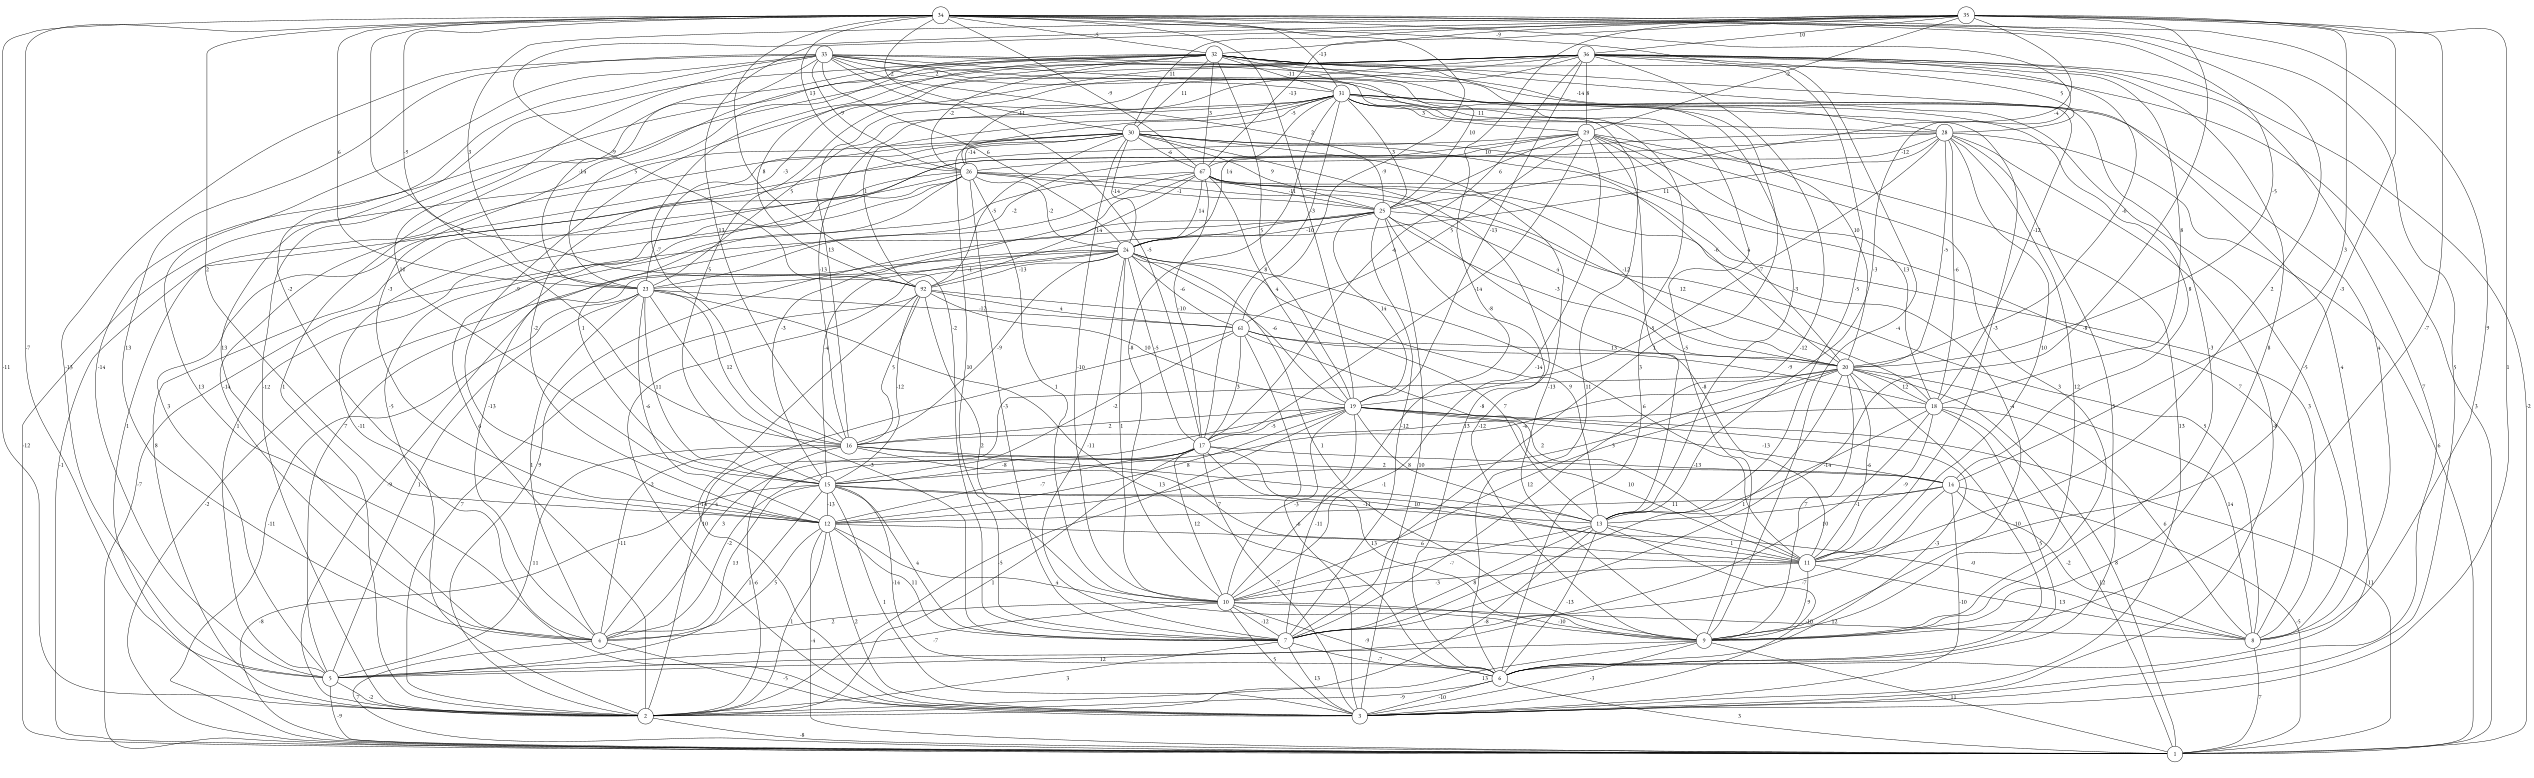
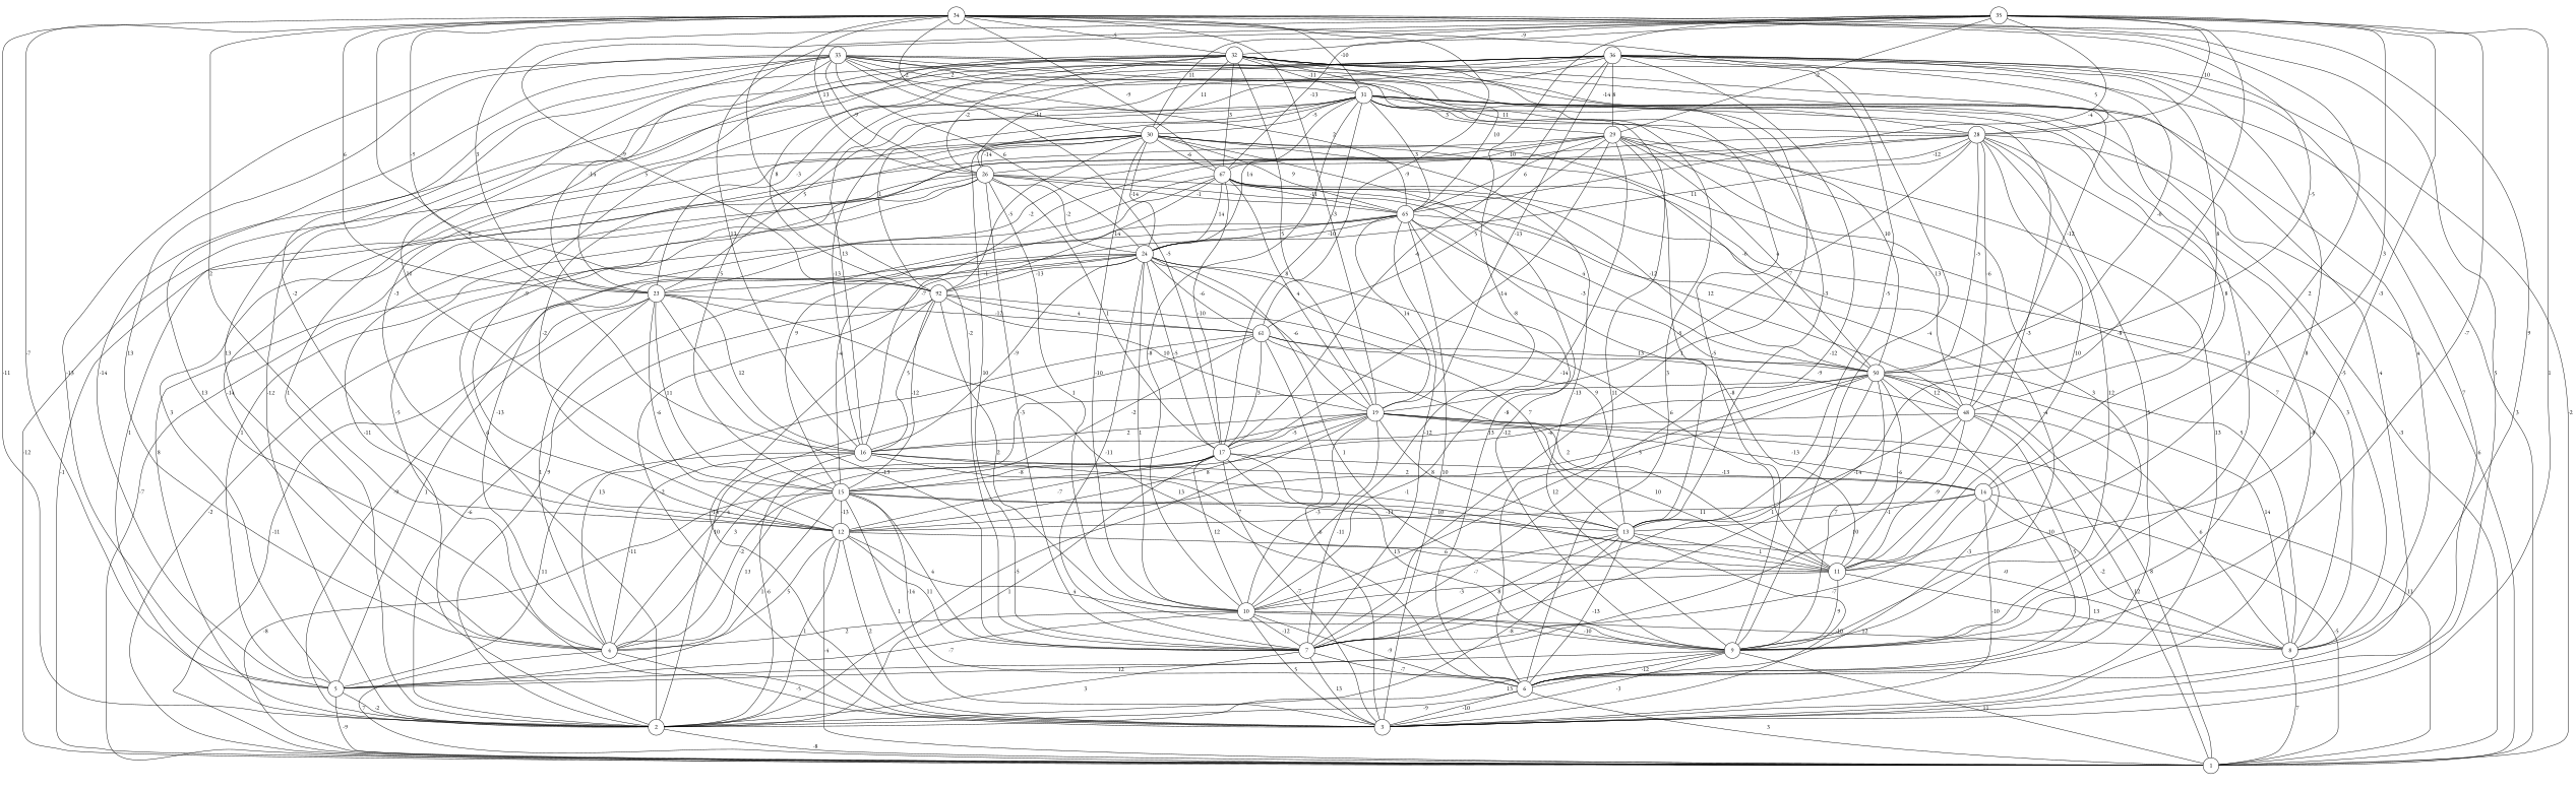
  graph {
    fontname="EB Garamond"
    node [fontname="EB Garamond" shape=circle]
    edge [fontname="EB Garamond"]
    36
    1
    2
    3
    5
    7
    9
    12
    13
    15
    16
    17
-   18
+   18 [label=48]
    19
-   20
+   20 [label=50]
    23
    26
    28
    29
    6
    11
    4
    10
    8
    14
    n26 [label=61]
    24
    n28 [label=92]
-   25
+   25 [label=65]
    n30 [label=67]
    35
    30
    32
    31
    34
    33
    36 -- 1 [label=-2]
    36 -- 2 [label=1]
    36 -- 3 [label=7]
    36 -- 5 [label=-14]
    36 -- 7 [label=-12]
    36 -- 9 [label=8]
    36 -- 12 [label=-9]
    36 -- 13 [label=-5]
    36 -- 15 [label=5]
    36 -- 16 [label=13]
    36 -- 17 [label=-6]
    36 -- 18 [label=8]
    36 -- 19 [label=-13]
    36 -- 20 [label=-6]
    36 -- 23 [label=-3]
    36 -- 26 [label=-11]
    36 -- 28 [label=5]
    36 -- 29 [label=8]
    2 -- 1 [label=-8]
    5 -- 1 [label=-9]
    5 -- 2 [label=-2]
    7 -- 2 [label=3]
    7 -- 3 [label=13]
    7 -- 6 [label=-7]
    9 -- 1 [label=11]
    9 -- 2 [label=13]
    9 -- 3 [label=-3]
    9 -- 5 [label=12]
+   9 -- 6 [label=-12]
    12 -- 1 [label=-4]
    12 -- 2 [label=1]
    12 -- 3 [label=2]
    12 -- 7 [label=11]
    12 -- 9 [label=4]
    12 -- 11 [label=6]
    12 -- 4 [label=5]
    13 -- 2 [label=-8]
    13 -- 3 [label=-10]
    13 -- 7 [label=8]
    13 -- 6 [label=-13]
    13 -- 11 [label=1]
    13 -- 10 [label=-7]
    15 -- 1 [label=-8]
    15 -- 3 [label=1]
    15 -- 5 [label=1]
    15 -- 7 [label=4]
    15 -- 12 [label=-13]
    15 -- 13 [label=-11]
    15 -- 6 [label=-14]
    15 -- 4 [label=13]
    15 -- 8 [label=-0]
    16 -- 2 [label=-6]
    16 -- 5 [label=11]
    16 -- 13 [label=-1]
    16 -- 11 [label=7]
    16 -- 4 [label=-11]
    16 -- 14 [label=2]
    17 -- 2 [label=1]
    17 -- 3 [label=-7]
    17 -- 9 [label=13]
    17 -- 12 [label=-7]
    17 -- 15 [label=-8]
    17 -- 11 [label=10]
    17 -- 4 [label=-2]
    17 -- 10 [label=12]
    17 -- 14 [label=-13]
    18 -- 1 [label=12]
    18 -- 7 [label=10]
    18 -- 13 [label=-14]
    18 -- 16 [label=13]
    18 -- 6 [label=5]
    18 -- 11 [label=-9]
    18 -- 8 [label=6]
    19 -- 1 [label=11]
    19 -- 2 [label=-5]
    19 -- 7 [label=-11]
    19 -- 12 [label=8]
    19 -- 13 [label=8]
    19 -- 16 [label=2]
    19 -- 17 [label=-5]
    19 -- 6 [label=-3]
    19 -- 11 [label=10]
    19 -- 4 [label=3]
    19 -- 10 [label=-3]
    19 -- 14 [label=-13]
    20 -- 1 [label=8]
    20 -- 7 [label=1]
    20 -- 9 [label=7]
    20 -- 12 [label=5]
    20 -- 15 [label=-4]
    20 -- 18 [label=12]
    20 -- 6 [label=-10]
    20 -- 11 [label=-6]
    20 -- 4 [label=4]
    20 -- 10 [label=12]
    20 -- 8 [label=14]
    23 -- 1 [label=-11]
    23 -- 5 [label=1]
-   23 -- 7 [label=-3]
+   23 -- 7 [label=-13]
    23 -- 12 [label=-6]
    23 -- 15 [label=11]
    23 -- 16 [label=12]
    23 -- 6 [label=13]
    23 -- 4 [label=1]
    23 -- n26 [label=-12]
    26 -- 1 [label=-1]
    26 -- 2 [label=8]
    26 -- 5 [label=1]
    26 -- 7 [label=-3]
-   26 -- 15 [label=1]
+   26 -- 17 [label=1]
    26 -- 18 [label=12]
    26 -- 20 [label=4]
    26 -- 4 [label=-5]
    26 -- 10 [label=1]
    26 -- 24 [label=-2]
    26 -- 25 [label=-1]
    28 -- 1 [label=6]
    28 -- 2 [label=-11]
    28 -- 3 [label=-8]
    28 -- 9 [label=12]
    28 -- 18 [label=-6]
    28 -- 19 [label=-7]
    28 -- 20 [label=-5]
    28 -- 23 [label=-2]
    28 -- 6 [label=5]
    28 -- 11 [label=10]
    28 -- 24 [label=11]
    28 -- n30 [label=-12]
    29 -- 2 [label=6]
    29 -- 3 [label=13]
    29 -- 5 [label=3]
    29 -- 9 [label=3]
    29 -- 13 [label=-5]
    29 -- 17 [label=-14]
    29 -- 18 [label=13]
    29 -- 20 [label=4]
    29 -- 26 [label=10]
    29 -- 10 [label=-14]
    29 -- n26 [label=5]
    29 -- 25 [label=6]
    6 -- 1 [label=3]
    6 -- 2 [label=-9]
    6 -- 3 [label=-10]
    11 -- 9 [label=9]
    11 -- 10 [label=-3]
    11 -- 8 [label=13]
    4 -- 1 [label=7]
    4 -- 3 [label=-5]
    10 -- 3 [label=5]
    10 -- 5 [label=-7]
    10 -- 7 [label=-12]
    10 -- 9 [label=-10]
    10 -- 6 [label=-9]
    10 -- 4 [label=2]
    10 -- 8 [label=12]
    8 -- 1 [label=7]
    14 -- 1 [label=-5]
    14 -- 3 [label=-10]
    14 -- 5 [label=-7]
    14 -- 12 [label=11]
    14 -- 13 [label=-1]
    14 -- 8 [label=-2]
    n26 -- 2 [label=10]
    n26 -- 3 [label=-6]
    n26 -- 15 [label=-2]
    n26 -- 17 [label=3]
    n26 -- 18 [label=-9]
    n26 -- 20 [label=13]
    n26 -- 11 [label=2]
+   n26 -- 4 [label=13]
    24 -- 1 [label=-2]
    24 -- 2 [label=-9]
    24 -- 3 [label=-2]
    24 -- 7 [label=-11]
    24 -- 9 [label=1]
    24 -- 13 [label=9]
    24 -- 16 [label=-9]
    24 -- 17 [label=-5]
    24 -- 19 [label=-6]
    24 -- 23 [label=-1]
    24 -- 11 [label=6]
    24 -- 10 [label=1]
    24 -- n26 [label=-6]
    24 -- n28 [label=-13]
-   n28 -- 2 [label=7]
+   n28 -- 2 [label=-6]
    n28 -- 3 [label=-14]
    n28 -- 13 [label=7]
    n28 -- 15 [label=-12]
    n28 -- 16 [label=5]
    n28 -- 19 [label=10]
    n28 -- 10 [label=2]
    n28 -- n26 [label=4]
    25 -- 1 [label=-7]
    25 -- 2 [label=9]
    25 -- 3 [label=10]
    25 -- 7 [label=-12]
    25 -- 9 [label=-12]
    25 -- 15 [label=-4]
    25 -- 19 [label=14]
    25 -- 20 [label=-3]
    25 -- 11 [label=-8]
    25 -- 8 [label=5]
    25 -- 24 [label=-10]
-   n30 -- 5 [label=7]
    n30 -- 9 [label=-4]
-   n30 -- 15 [label=-3]
+   n30 -- 15 [label=9]
    n30 -- 17 [label=-10]
    n30 -- 19 [label=4]
    n30 -- 20 [label=-12]
    n30 -- 4 [label=-13]
    n30 -- 8 [label=3]
    n30 -- 24 [label=14]
    n30 -- n28 [label=14]
    n30 -- 25 [label=-11]
    35 -- 3 [label=1]
    35 -- 7 [label=-8]
    35 -- 9 [label=-7]
    35 -- 16 [label=13]
    35 -- 23 [label=3]
-   35 -- 36 [label=10]
+   35 -- 28 [label=10]
    35 -- 29 [label=-2]
    35 -- 11 [label=-3]
    35 -- 10 [label=-8]
    35 -- 14 [label=3]
    35 -- n28 [label=-9]
    35 -- 25 [label=-4]
    35 -- n30 [label=-13]
    35 -- 30 [label=11]
    35 -- 32 [label=-9]
    30 -- 1 [label=-12]
    30 -- 2 [label=1]
    30 -- 9 [label=-13]
    30 -- 12 [label=-2]
    30 -- 20 [label=-6]
    30 -- 26 [label=-14]
    30 -- 6 [label=-8]
    30 -- 4 [label=-14]
    30 -- 10 [label=-10]
    30 -- 8 [label=7]
    30 -- 24 [label=-14]
    30 -- n28 [label=-5]
    30 -- 25 [label=9]
    30 -- n30 [label=-6]
    32 -- 1 [label=3]
    32 -- 2 [label=-12]
    32 -- 7 [label=1]
    32 -- 9 [label=-3]
    32 -- 12 [label=-3]
-   32 -- 16 [label=-7]
+   28 -- 16 [label=-7]
    32 -- 19 [label=5]
    32 -- 23 [label=5]
    32 -- 26 [label=-2]
    32 -- 28 [label=-14]
    32 -- 6 [label=4]
    32 -- 4 [label=13]
    32 -- n28 [label=8]
    32 -- 25 [label=10]
    32 -- n30 [label=3]
    32 -- 30 [label=11]
    32 -- 31 [label=-11]
+   31 -- 1 [label=-3]
    31 -- 7 [label=10]
    31 -- 16 [label=-13]
    31 -- 17 [label=8]
    31 -- 20 [label=10]
    31 -- 23 [label=5]
    31 -- 28 [label=11]
    31 -- 29 [label=3]
    31 -- 6 [label=11]
    31 -- 11 [label=-3]
    31 -- 10 [label=-8]
    31 -- 8 [label=-5]
    31 -- 14 [label=8]
    31 -- 24 [label=14]
    31 -- n28 [label=1]
    31 -- 25 [label=3]
    31 -- 30 [label=-5]
    34 -- 2 [label=-11]
    34 -- 3 [label=5]
    34 -- 5 [label=-7]
    34 -- 7 [label=-2]
    34 -- 9 [label=-4]
    34 -- 12 [label=2]
-   34 -- 13 [label=-3]
    34 -- 16 [label=-8]
    34 -- 19 [label=-3]
    34 -- 20 [label=-5]
    34 -- 23 [label=6]
    34 -- 26 [label=13]
    34 -- 11 [label=2]
    34 -- 8 [label=9]
    34 -- n26 [label=-9]
    34 -- n28 [label=-9]
    34 -- n30 [label=-9]
    34 -- 30 [label=-2]
    34 -- 32 [label=-5]
-   34 -- 31 [label=-13]
+   34 -- 31 [label=-10]
    33 -- 3 [label=13]
    33 -- 5 [label=-13]
    33 -- 9 [label=-5]
    33 -- 12 [label=-2]
    33 -- 13 [label=-3]
    33 -- 15 [label=10]
    33 -- 17 [label=-5]
    33 -- 18 [label=-12]
    33 -- 23 [label=-14]
    33 -- 26 [label=-9]
    33 -- 6 [label=3]
    33 -- 4 [label=13]
    33 -- 8 [label=4]
    33 -- 24 [label=6]
    33 -- 25 [label=2]
    33 -- 31 [label=2]
  }
